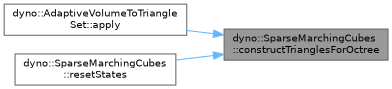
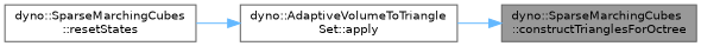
  digraph {
    rankdir=RL
    node [color=grey40 fillcolor=white fontname=Helvetica fontsize=10 shape=box style=filled]
    edge [color=steelblue1 dir=back fontname=Helvetica fontsize=10 labelfontname=Helvetica labelfontsize=10 style=solid]
    n1 [color=gray40 fillcolor=grey60 fontcolor=black height=0.2 label="dyno::SparseMarchingCubes\l::constructTrianglesForOctree" width=0.4]
    n2 [height=0.2 label="dyno::AdaptiveVolumeToTriangle\lSet::apply" width=0.4]
    n3 [height=0.2 label="dyno::SparseMarchingCubes\l::resetStates" width=0.4]
    n1 -> n2
-   n1 -> n3
+   n2 -> n3
  }
